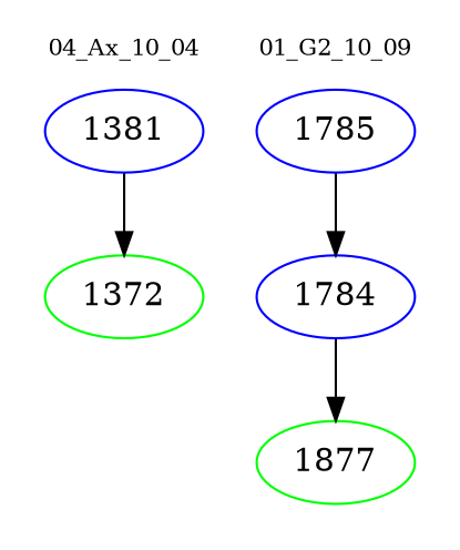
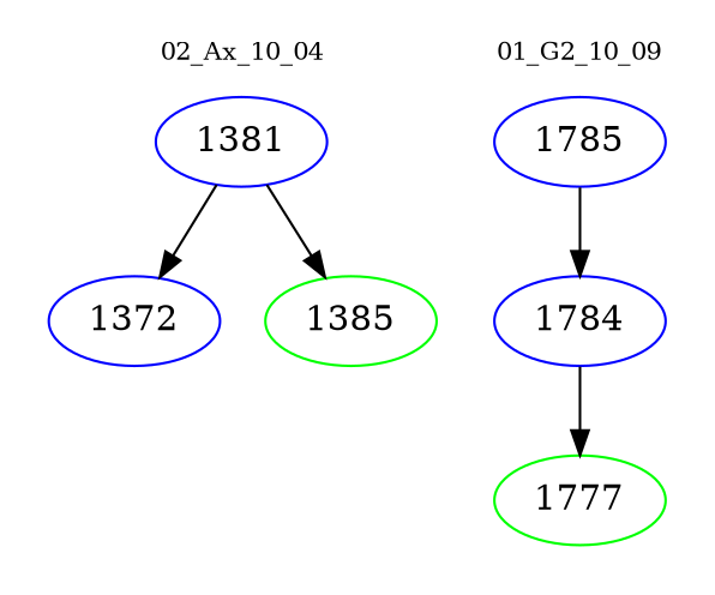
  digraph {
    node [color=blue]
    edge [color=black]
    n1 [label=1381]
-   n2 [color=green label=1372]
+   n2 [label=1372]
+   n3 [color=green label=1385]
    n4 [label=1785]
-   n5 [color=green label=1877]
+   n5 [color=green label=1777]
    n6 [label=1784]
    subgraph cluster_1 {
      color=white
      fontsize=10
-     label="04_Ax_10_04"
+     label="02_Ax_10_04"
      n1
      n2
+     n3
    }
    subgraph cluster_2 {
      color=white
      fontsize=10
      label="01_G2_10_09"
      n4
      n5
      n6
    }
    n1 -> n2
+   n1 -> n3
    n4 -> n6
    n6 -> n5
  }
